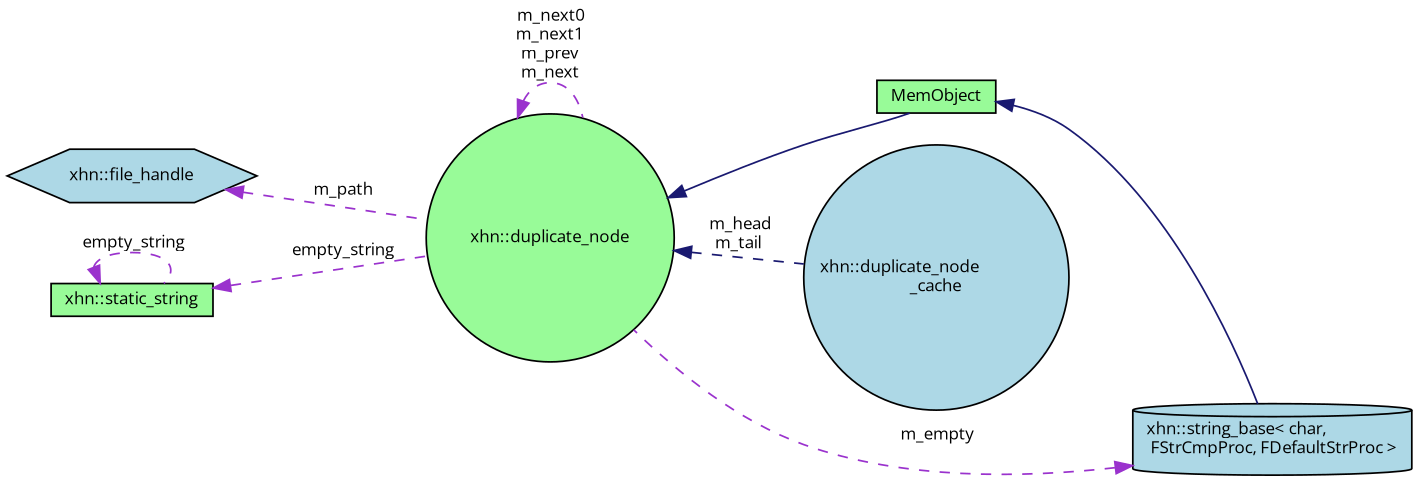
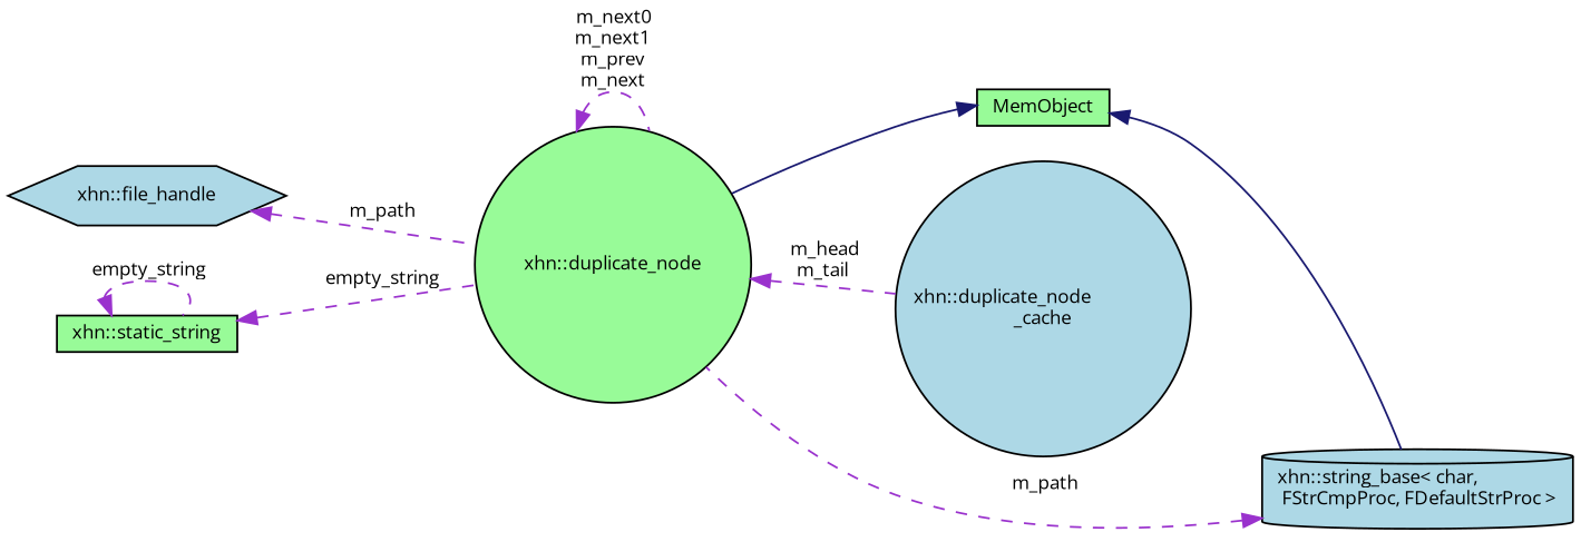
  digraph {
    fontname="Open Sans"
    rankdir=LR
    node [color=black fillcolor=lightblue fontname="Open Sans" fontsize=10 shape=circle style=filled]
    edge [color=darkorchid3 dir=back fontname="Open Sans" fontsize=10 labelfontname=Helvetica labelfontsize=10 style=dashed]
    n1 [fontcolor=black height=0.2 label="xhn::duplicate_node\l_cache" width=0.4]
    n2 [fillcolor=palegreen height=0.2 label=MemObject shape=box width=0.4]
    n3 [fillcolor=palegreen height=0.2 label="xhn::duplicate_node" width=0.4]
    n4 [height=0.2 label="xhn::string_base\< char,\l FStrCmpProc, FDefaultStrProc \>" shape=cylinder width=0.4]
    n5 [height=0.2 label="xhn::file_handle" shape=hexagon width=0.4]
    n6 [fillcolor=palegreen height=0.2 label="xhn::static_string" shape=box width=0.4]
-   n3 -> n2 [color=midnightblue style=solid]
+   n2 -> n3 [color=midnightblue style=solid]
    n2 -> n4 [color=midnightblue style=solid]
-   n3 -> n1 [color=midnightblue label=" m_head\nm_tail"]
+   n3 -> n1 [label=" m_head\nm_tail"]
    n3 -> n3 [label=" m_next0\nm_next1\nm_prev\nm_next"]
-   n4 -> n3 [label=" m_empty"]
+   n4 -> n3 [label=" m_path"]
    n5 -> n3 [label=" m_path"]
    n6 -> n3 [label=" empty_string"]
    n6 -> n6 [label=" empty_string"]
  }
